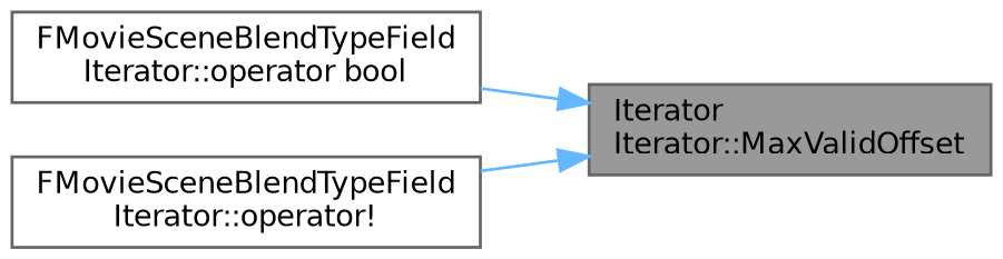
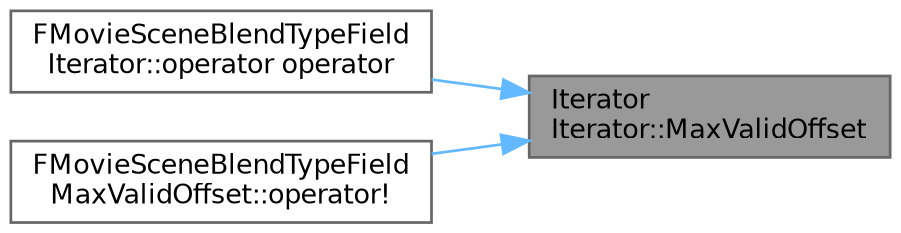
  digraph {
    rankdir=RL
    node [color=grey40 fillcolor=white fontname=Helvetica fontsize=10 shape=box style=filled]
    edge [color=steelblue1 dir=back fontname=Helvetica fontsize=10 labelfontname=Helvetica labelfontsize=10 style=solid]
    n1 [color=gray40 fillcolor=grey60 fontcolor=black height=0.2 label="Iterator\lIterator::MaxValidOffset" width=0.4]
-   n2 [height=0.2 label="FMovieSceneBlendTypeField\lIterator::operator bool" width=0.4]
-   n3 [height=0.2 label="FMovieSceneBlendTypeField\lIterator::operator!" width=0.4]
+   n2 [height=0.2 label="FMovieSceneBlendTypeField\lIterator::operator operator" width=0.4]
+   n3 [height=0.2 label="FMovieSceneBlendTypeField\lMaxValidOffset::operator!" width=0.4]
    n1 -> n2
    n1 -> n3
  }
